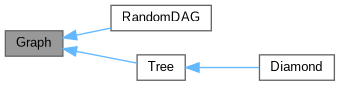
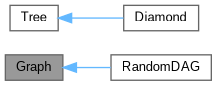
  digraph {
    fontname="Liberation Sans"
    rankdir=LR
    node [color=gray40 fillcolor=white fontname="Liberation Sans" fontsize=10 shape=box style=filled]
    edge [color=steelblue1 dir=back fontname="Liberation Sans" fontsize=10 labelfontname=Helvetica labelfontsize=10 style=solid]
    n1 [fillcolor=grey60 fontcolor=black height=0.2 label="Graph" width=0.4]
    n2 [height=0.2 label=RandomDAG width=0.4]
    n3 [height=0.2 label=Tree width=0.4]
    n4 [height=0.2 label=Diamond width=0.4]
    n1 -> n2
-   n1 -> n3
    n3 -> n4
  }
